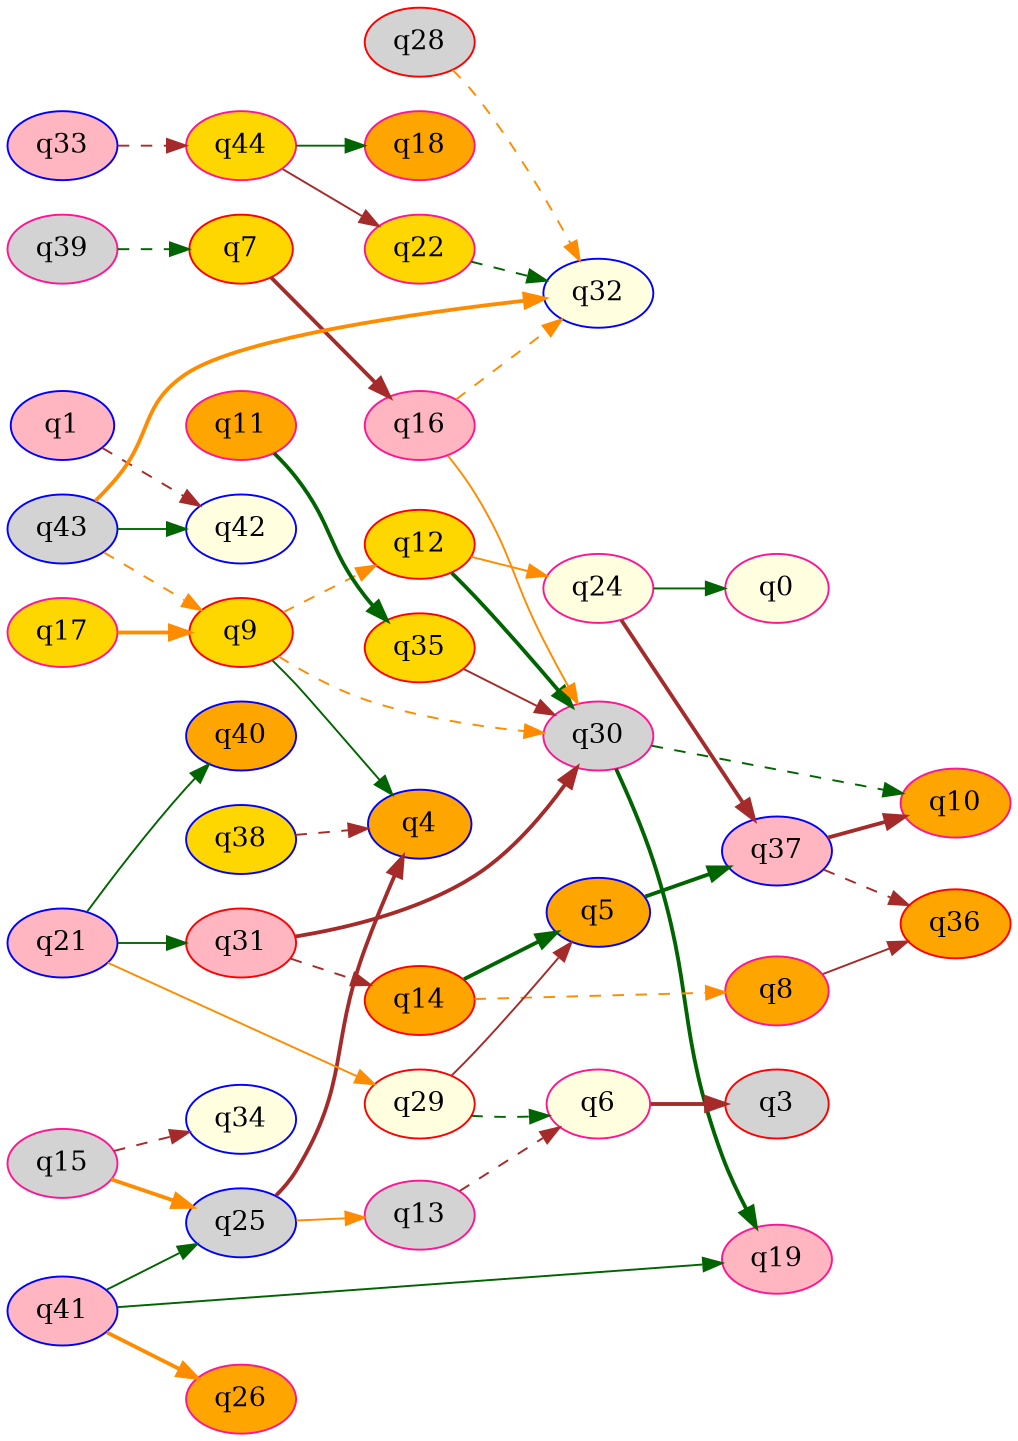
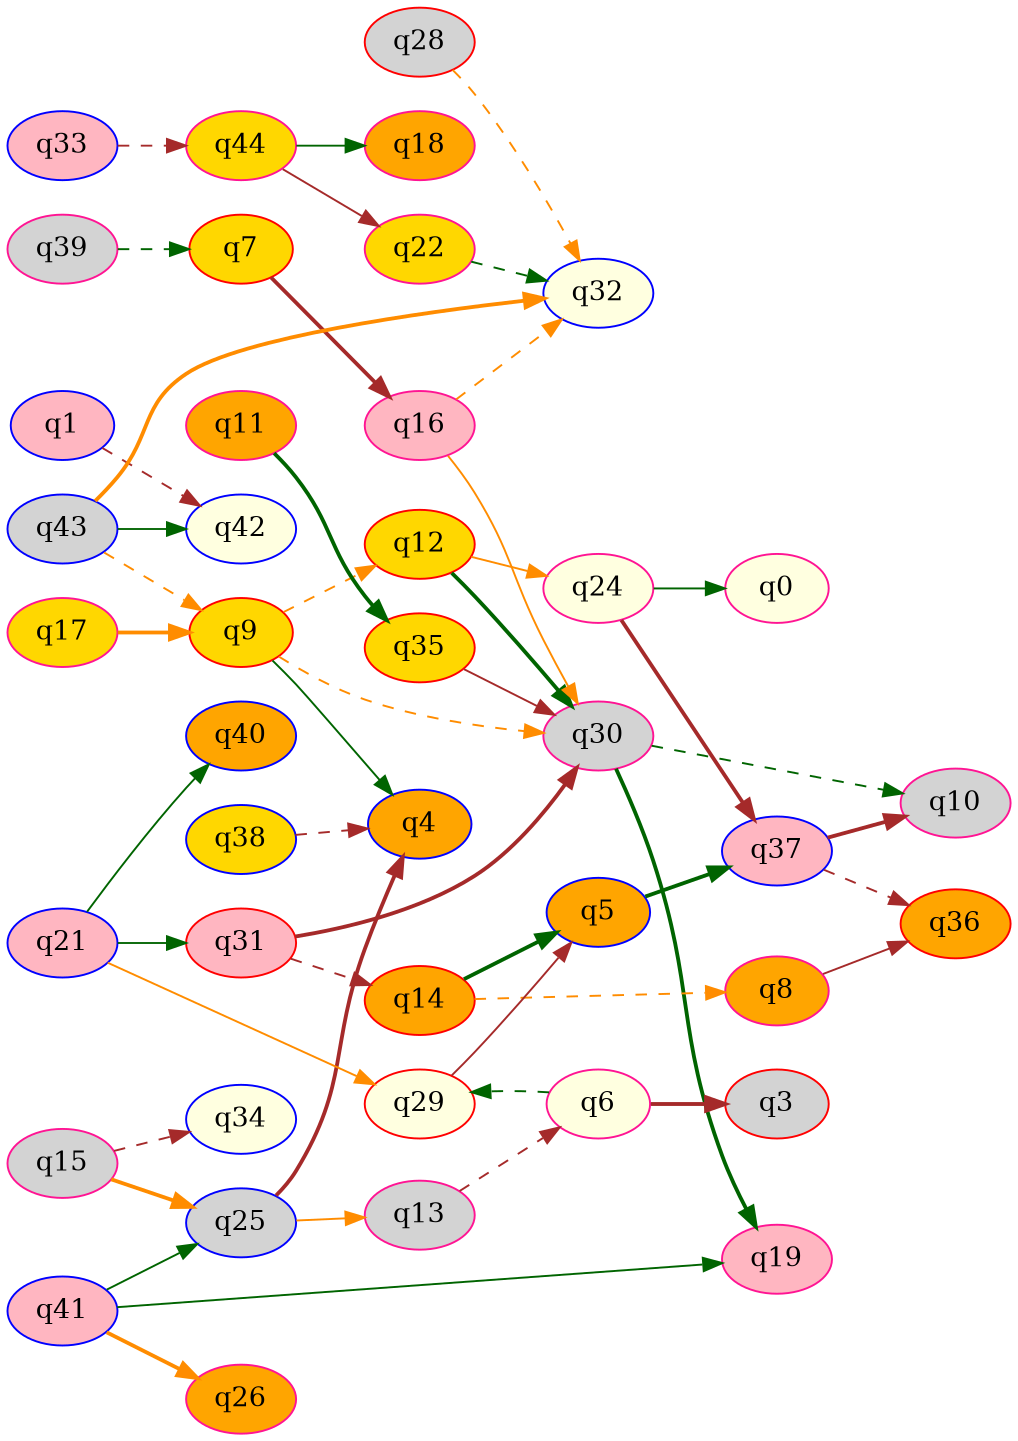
  digraph {
    rankdir=LR
    node [color=deeppink fillcolor=lightgrey style=filled]
    edge [color=darkgreen style=dashed]
    q28 [color=red initial=1]
    q32 [color=blue fillcolor=lightyellow]
    q12 [color=red fillcolor=gold final=1]
    q30
    q24 [fillcolor=lightyellow]
-   q10 [fillcolor=orange]
+   q10
    q19 [fillcolor=lightpink]
    q37 [color=blue fillcolor=lightpink]
    q0 [fillcolor=lightyellow]
    q1 [color=blue fillcolor=lightpink]
    q42 [color=blue fillcolor=lightyellow]
    q5 [color=blue fillcolor=orange]
    q36 [color=red fillcolor=orange]
    q6 [fillcolor=lightyellow]
    q3 [color=red]
    q7 [color=red fillcolor=gold]
    q16 [fillcolor=lightpink]
    q8 [fillcolor=orange]
    q9 [color=red fillcolor=gold]
    q4 [color=blue fillcolor=orange]
    q11 [fillcolor=orange]
    q35 [color=red fillcolor=gold]
    q13
    q14 [color=red fillcolor=orange]
    q25 [color=blue]
    q15
    q34 [color=blue fillcolor=lightyellow]
    q17 [fillcolor=gold]
    q21 [color=blue fillcolor=lightpink]
    q29 [color=red fillcolor=lightyellow]
    q31 [color=red fillcolor=lightpink]
    q40 [color=blue fillcolor=orange]
    q22 [fillcolor=gold]
    q33 [color=blue fillcolor=lightpink]
    q44 [fillcolor=gold]
    q18 [fillcolor=orange]
    q38 [color=blue fillcolor=gold]
    q39
    q41 [color=blue fillcolor=lightpink]
    q26 [fillcolor=orange]
    q43 [color=blue]
    q28 -> q32 [color=darkorange]
    q12 -> q30 [style=bold]
    q12 -> q24 [color=darkorange style=solid]
    q30 -> q10
    q30 -> q19 [style=bold]
    q24 -> q37 [color=brown style=bold]
    q24 -> q0 [style=solid]
    q37 -> q10 [color=brown style=bold]
    q37 -> q36 [color=brown]
    q1 -> q42 [color=brown]
    q5 -> q37 [style=bold]
    q6 -> q3 [color=brown style=bold]
    q7 -> q16 [color=brown style=bold]
    q16 -> q32 [color=darkorange]
    q16 -> q30 [color=darkorange style=solid]
    q8 -> q36 [color=brown style=solid]
    q9 -> q12 [color=darkorange]
    q9 -> q30 [color=darkorange]
    q9 -> q4 [style=solid]
    q11 -> q35 [style=bold]
    q35 -> q30 [color=brown style=solid]
    q13 -> q6 [color=brown]
    q14 -> q5 [style=bold]
    q14 -> q8 [color=darkorange]
    q25 -> q4 [color=brown style=bold]
    q25 -> q13 [color=darkorange style=solid]
    q15 -> q25 [color=darkorange style=bold]
    q15 -> q34 [color=brown]
    q17 -> q9 [color=darkorange style=bold]
    q21 -> q29 [color=darkorange style=solid]
    q21 -> q31 [style=solid]
    q21 -> q40 [style=solid]
    q29 -> q5 [color=brown style=solid]
-   q29 -> q6
+   q6 -> q29
    q31 -> q30 [color=brown style=bold]
    q31 -> q14 [color=brown]
    q22 -> q32
    q33 -> q44 [color=brown]
    q44 -> q22 [color=brown style=solid]
    q44 -> q18 [style=solid]
    q38 -> q4 [color=brown]
    q39 -> q7
    q41 -> q19 [style=solid]
    q41 -> q25 [style=solid]
    q41 -> q26 [color=darkorange style=bold]
    q43 -> q32 [color=darkorange style=bold]
    q43 -> q42 [style=solid]
    q43 -> q9 [color=darkorange]
  }
